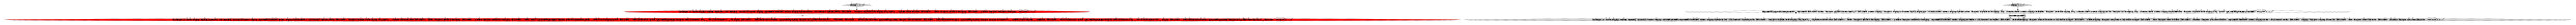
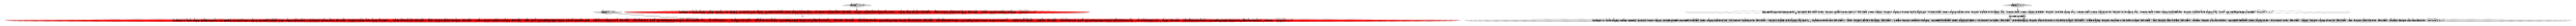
  digraph {
    node [fillcolor=lightgray shape=ellipse style=filled]
    edge [style=bold]
    n1 [fillcolor=red label="this.client.get().uri(\"/actuator/mappings\").exchange().expectStatus().isOk().expectBody().consumeWith(document(\"mappings\",responseFields(beneathPath(\"contexts.*.mappings.dispatcherHandlers\").withSubsectionId(\"dispatcher-handlers\"),fieldWithPath(\"*\").description(\"Dispatcher handler mappings, if any, keyed by \" + \"dispatcher handler bean name.\"),fieldWithPath(\"*.((.handler\").description(\"Handler for the mapping.\"),fieldWithPath(\"*.((.predicate\").description(\"Predicate for the mapping.\"),fieldWithPath(\"*.((.details\").optional().type(JsonFieldType.OBJECT).description(\"Additional implementation-specific \" + \"details about the mapping. Optional.\"),fieldWithPath(\"*.((.details.handlerMethod\").optional().type(JsonFieldType.OBJECT).description(\"Details of the method, if any, \" + \"that will handle requests to \" + \"this mapping.\"),fieldWithPath(\"*.((.details.handlerMethod.className\").type(JsonFieldType.STRING).description(\"Fully qualified name of the class\" + \" of the method.\"),fieldWithPath(\"*.((.details.handlerMethod.name\").type(JsonFieldType.STRING).description(\"Name of the method.\"),fieldWithPath(\"*.((.details.handlerMethod.descriptor\").type(JsonFieldType.STRING).description(\"Descriptor of the method as \" + \"specified in the Java Language \" + \"Specification.\"),fieldWithPath(\"*.((.details.handlerFunction\").optional().type(JsonFieldType.OBJECT).description(\"Details of the function, if any, \" + \"that will handle requests to this \" + \"mapping.\"),fieldWithPath(\"*.((.details.handlerFunction.className\").type(JsonFieldType.STRING).description(\"Fully qualified name of the class of \" + \"the function.\"))))@@@3@@@['0', '1', '0']"]
    n2 [label="this.client.get().uri(\"/actuator/mappings\").exchange().expectBody().consumeWith(document(\"mappings\",commonResponseFields,responseFields(beneathPath(\"contexts.*.mappings.dispatcherServlets\").withSubsectionId(\"dispatcher-servlets\"),fieldWithPath(\"*\").description(\"Dispatcher servlet mappings, if any, keyed by \" + \"dispatcher servlet bean name.\"),fieldWithPath(\"*.((.handler\").description(\"Handler for the mapping.\"),fieldWithPath(\"*.((.predicate\").description(\"Predicate for the mapping.\")),responseFields(beneathPath(\"contexts.*.mappings.servletFilters\").withSubsectionId(\"servlet-filters\"),fieldWithPath(\"((.servletNameMappings\").description(\"Names of the servlets to which the filter is mapped.\"),fieldWithPath(\"((.urlPatternMappings\").description(\"URL pattern to which the filter is mapped.\"),fieldWithPath(\"((.name\").description(\"Name of the filter.\"),fieldWithPath(\"((.className\").description(\"Class name of the filter\")),responseFields(beneathPath(\"contexts.*.mappings.servlets\").withSubsectionId(\"servlets\"),fieldWithPath(\"((.mappings\").description(\"Mappings of the servlet.\"),fieldWithPath(\"((.name\").description(\"Name of the servlet.\"),fieldWithPath(\"((.className\").description(\"Class name of the servlet\"))))@@@4@@@['0', '0', '1']"]
    n3 [fillcolor=white label="ResponseFieldsSnippet commonResponseFields = responseFields(fieldWithPath(\"contexts\").description(\"Application contexts keyed by id.\"),fieldWithPath(\"contexts.*.mappings\").description(\"Mappings in the context, keyed by mapping type.\"),subsectionWithPath(\"contexts.*.mappings.dispatcherServlets\").description(\"Dispatcher servlet mappings, if any.\"),subsectionWithPath(\"contexts.*.mappings.servletFilters\").description(\"Servlet filter mappings, if any.\"),subsectionWithPath(\"contexts.*.mappings.servlets\").description(\"Servlet mappings, if any.\"),subsectionWithPath(\"contexts.*.mappings.dispatcherHandlers\").description(\"Dispatcher handler mappings, if any.\").optional().type(JsonFieldType.OBJECT),parentIdField())@@@3@@@['0', '0', '1']"]
+   n4 [label="mappings['0', '1', '0']" shape=diamond]
    n5 [label="mappings['1', '0', '0']" shape=diamond]
    n6 [fillcolor=red label="this.client.get().uri(\"/actuator/mappings\").exchange().expectStatus().isOk().expectBody().consumeWith(document(\"mappings\",responseFields(beneathPath(\"contexts.*.mappings.dispatcherHandlers\").withSubsectionId(\"dispatcher-handlers\"),fieldWithPath(\"*\").description(\"Dispatcher handler mappings, if any, keyed by \" + \"dispatcher handler bean name.\"),fieldWithPath(\"*.((.handler\").description(\"Handler for the mapping.\"),fieldWithPath(\"*.((.predicate\").description(\"Predicate for the mapping.\"))))@@@3@@@['1', '0', '0']"]
    n7 [label="mappings['0', '0', '1']" shape=diamond]
    n3 -> n2 [label=commonResponseFields style=solid]
    n3 -> n2
+   n4 -> n1
    n5 -> n6
    n6 -> n1 [label=0 style=dashed]
    n7 -> n3
  }
